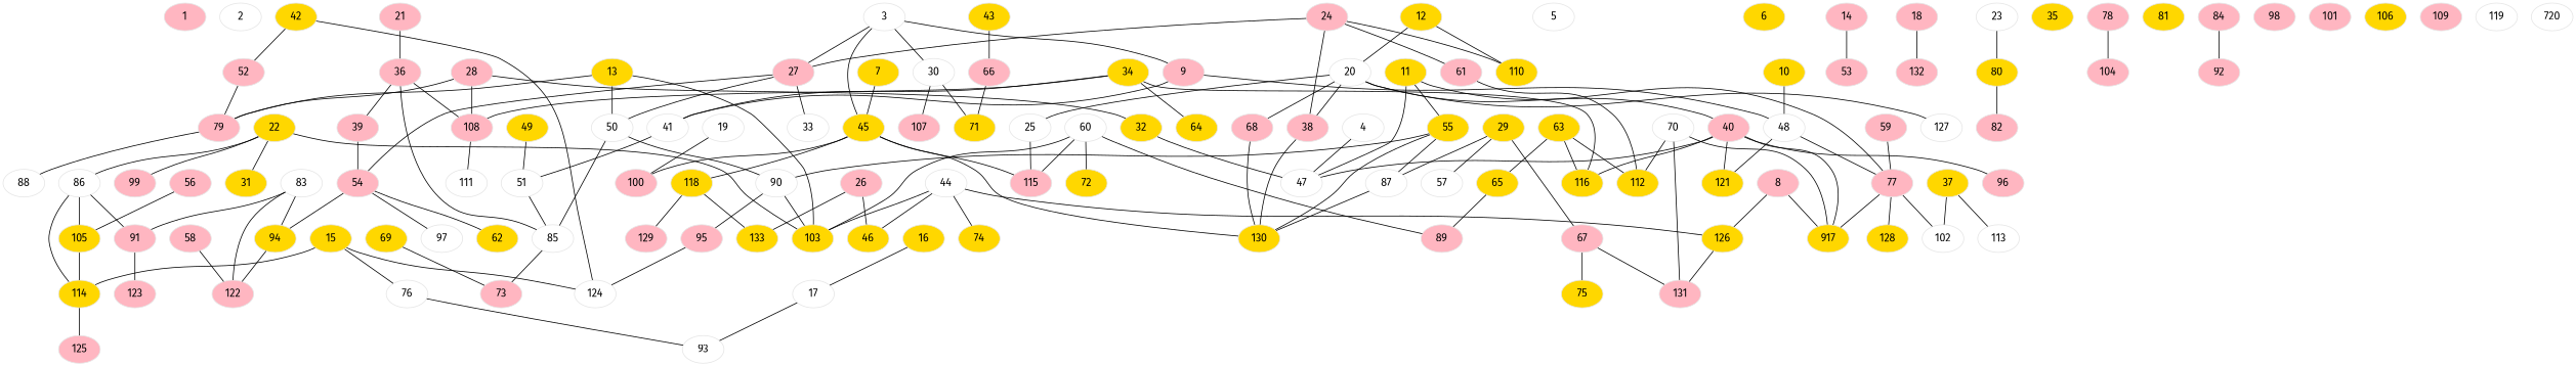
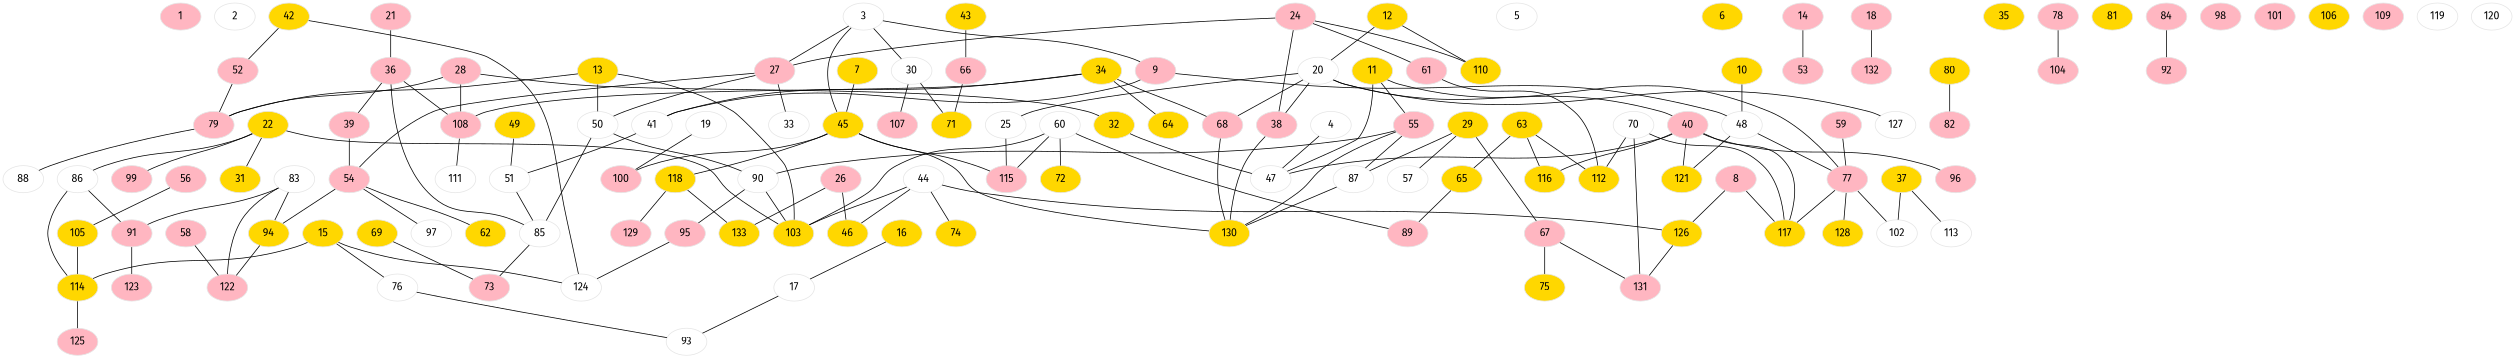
  graph {
    fontname="Fira Sans"
    node [color=gray90 fillcolor=lightpink fontname="Fira Sans" style=filled]
    edge [fontname="Fira Sans"]
    1
    2 [fillcolor=white]
    3 [fillcolor=white]
    9
    27
    30 [fillcolor=white]
    45 [fillcolor=gold]
    41 [fillcolor=white]
    48 [fillcolor=white]
    50 [fillcolor=white]
    33 [fillcolor=white]
    54
    71 [fillcolor=gold]
    107
    100
    115
    130 [fillcolor=gold]
    118 [fillcolor=gold]
    4 [fillcolor=white]
    47 [fillcolor=white]
    5 [fillcolor=white]
    6 [fillcolor=gold]
    7 [fillcolor=gold]
-   117 [fillcolor=gold label=917]
+   117 [fillcolor=gold]
    8
    126 [fillcolor=gold]
    131
    51 [fillcolor=white]
    77
    121 [fillcolor=gold]
    10 [fillcolor=gold]
    11 [fillcolor=gold]
-   55 [fillcolor=gold]
+   55
    87 [fillcolor=white]
    90 [fillcolor=white]
    102 [fillcolor=white]
    128 [fillcolor=gold]
    12 [fillcolor=gold]
    20 [fillcolor=white]
    110 [fillcolor=gold]
    25 [fillcolor=white]
    38
    40
    68
    127 [fillcolor=white]
    13 [fillcolor=gold]
    79
    103 [fillcolor=gold]
    85 [fillcolor=white]
    88 [fillcolor=white]
    14
    53
    15 [fillcolor=gold]
    76 [fillcolor=white]
    114 [fillcolor=gold]
    124 [fillcolor=white]
    93 [fillcolor=white]
    125
    16 [fillcolor=gold]
    17 [fillcolor=white]
    18
    132
    19 [fillcolor=white]
    96
    116 [fillcolor=gold]
    21
    36
    108
    39
    22 [fillcolor=gold]
    31 [fillcolor=gold]
    86 [fillcolor=white]
    99
    105 [fillcolor=gold]
    91
-   23 [fillcolor=white]
    80 [fillcolor=gold]
    82
    24
    61
    112 [fillcolor=gold]
    46 [fillcolor=gold]
    26
    133 [fillcolor=gold]
    62 [fillcolor=gold]
    94 [fillcolor=gold]
    97 [fillcolor=white]
    28
    32 [fillcolor=gold]
    111 [fillcolor=white]
    29 [fillcolor=gold]
    57 [fillcolor=white]
    67
    75 [fillcolor=gold]
    34 [fillcolor=gold]
    64 [fillcolor=gold]
    35 [fillcolor=gold]
    73
    37 [fillcolor=gold]
    113 [fillcolor=white]
    42 [fillcolor=gold]
    52
    43 [fillcolor=gold]
    66
    44 [fillcolor=white]
    74 [fillcolor=gold]
    129
    49 [fillcolor=gold]
    95
    122
    56
    58
    59
    60 [fillcolor=white]
    72 [fillcolor=gold]
    89
    63 [fillcolor=gold]
    65 [fillcolor=gold]
    69 [fillcolor=gold]
    70 [fillcolor=white]
    78
    104
    81 [fillcolor=gold]
    83 [fillcolor=white]
    123
    84
    92
    98
    101
    106 [fillcolor=gold]
    109
    119 [fillcolor=white]
-   120 [fillcolor=white label=720]
+   120 [fillcolor=white]
    3 -- 9
    3 -- 27
    3 -- 30
    3 -- 45
    9 -- 41
    9 -- 48
    27 -- 50
    27 -- 33
    27 -- 54
    30 -- 71
    30 -- 107
    45 -- 100
    45 -- 115
    45 -- 130
    45 -- 118
    41 -- 51
    48 -- 77
    48 -- 121
    50 -- 90
    50 -- 85
    54 -- 62
    54 -- 94
    54 -- 97
    118 -- 133
    118 -- 129
    4 -- 47
    7 -- 45
    8 -- 117
    8 -- 126
    126 -- 131
    51 -- 85
    77 -- 117
    77 -- 102
    77 -- 128
    10 -- 48
    11 -- 47
    11 -- 77
    11 -- 55
    55 -- 130
    55 -- 87
    55 -- 90
    87 -- 130
    90 -- 103
    90 -- 95
    12 -- 20
    12 -- 110
    20 -- 25
    20 -- 38
    20 -- 40
    20 -- 68
    20 -- 127
    25 -- 115
    38 -- 130
    40 -- 47
    40 -- 117
    40 -- 121
    40 -- 96
    40 -- 116
    68 -- 130
    13 -- 50
    13 -- 79
    13 -- 103
    79 -- 88
    85 -- 73
    14 -- 53
    15 -- 76
    15 -- 114
    15 -- 124
    76 -- 93
    114 -- 125
    16 -- 17
    17 -- 93
    18 -- 132
    19 -- 100
    21 -- 36
    36 -- 85
    36 -- 108
    36 -- 39
    108 -- 111
    39 -- 54
    22 -- 103
    22 -- 31
    22 -- 86
    22 -- 99
    86 -- 114
-   86 -- 105
    86 -- 91
    105 -- 114
    91 -- 123
-   23 -- 80
    80 -- 82
    24 -- 27
    24 -- 110
    24 -- 38
    24 -- 61
    61 -- 112
    26 -- 46
    26 -- 133
    94 -- 122
    28 -- 79
    28 -- 108
    28 -- 32
    32 -- 47
    29 -- 87
    29 -- 57
    29 -- 67
    67 -- 131
    67 -- 75
    34 -- 41
-   34 -- 116
+   34 -- 68
    34 -- 108
    34 -- 64
    37 -- 102
    37 -- 113
    42 -- 124
    42 -- 52
    52 -- 79
    43 -- 66
    66 -- 71
    44 -- 126
    44 -- 103
    44 -- 46
    44 -- 74
    49 -- 51
    95 -- 124
    56 -- 105
    58 -- 122
    59 -- 77
    60 -- 115
    60 -- 103
    60 -- 72
    60 -- 89
    63 -- 116
    63 -- 112
    63 -- 65
    65 -- 89
    69 -- 73
    70 -- 117
    70 -- 131
    70 -- 112
    78 -- 104
    83 -- 91
    83 -- 94
    83 -- 122
    84 -- 92
  }
